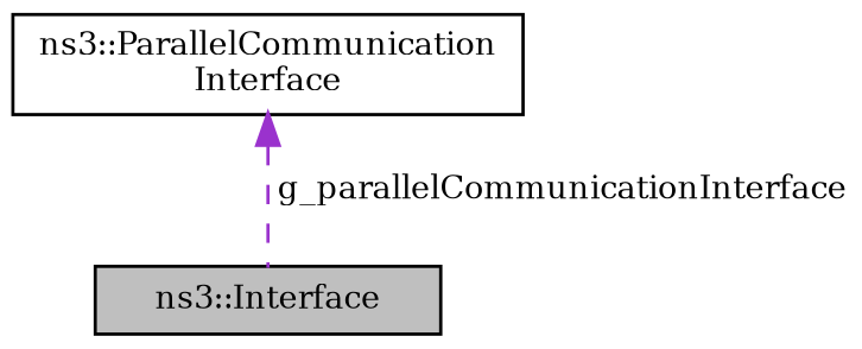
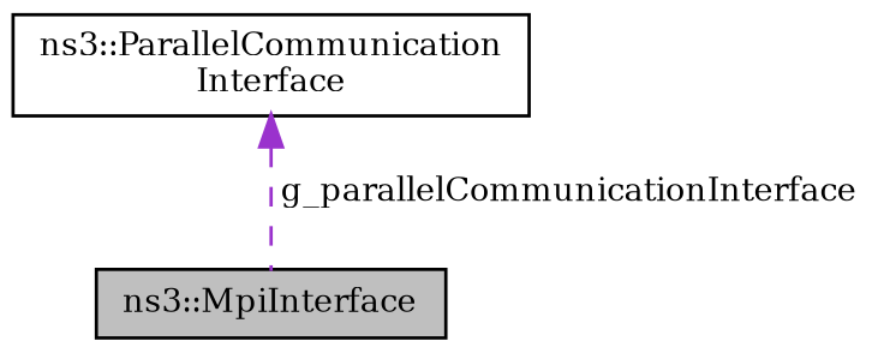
  digraph {
    fontname="DejaVu Serif"
    node [color=black fontname="DejaVu Serif" fontsize=10 shape=record style=filled]
-   n1 [fillcolor=grey75 fontcolor=black height=0.2 label="ns3::Interface" width=0.4]
+   n1 [fillcolor=grey75 fontcolor=black height=0.2 label="ns3::MpiInterface" width=0.4]
    n2 [fillcolor=white height=0.2 label="ns3::ParallelCommunication\lInterface" width=0.4]
    n2 -> n1 [color=darkorchid3 dir=back fontname="DejaVu Serif" fontsize=10 label=" g_parallelCommunicationInterface" labelfontname=Helvetica labelfontsize=10 style=dashed]
  }
